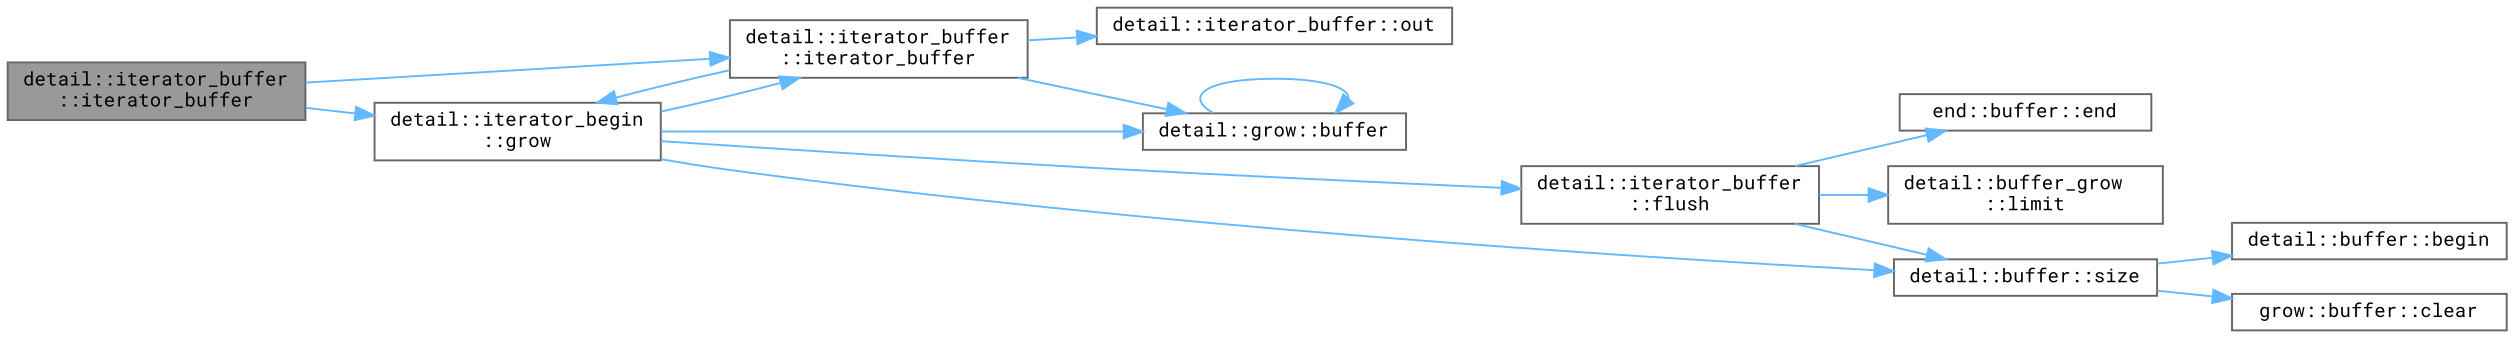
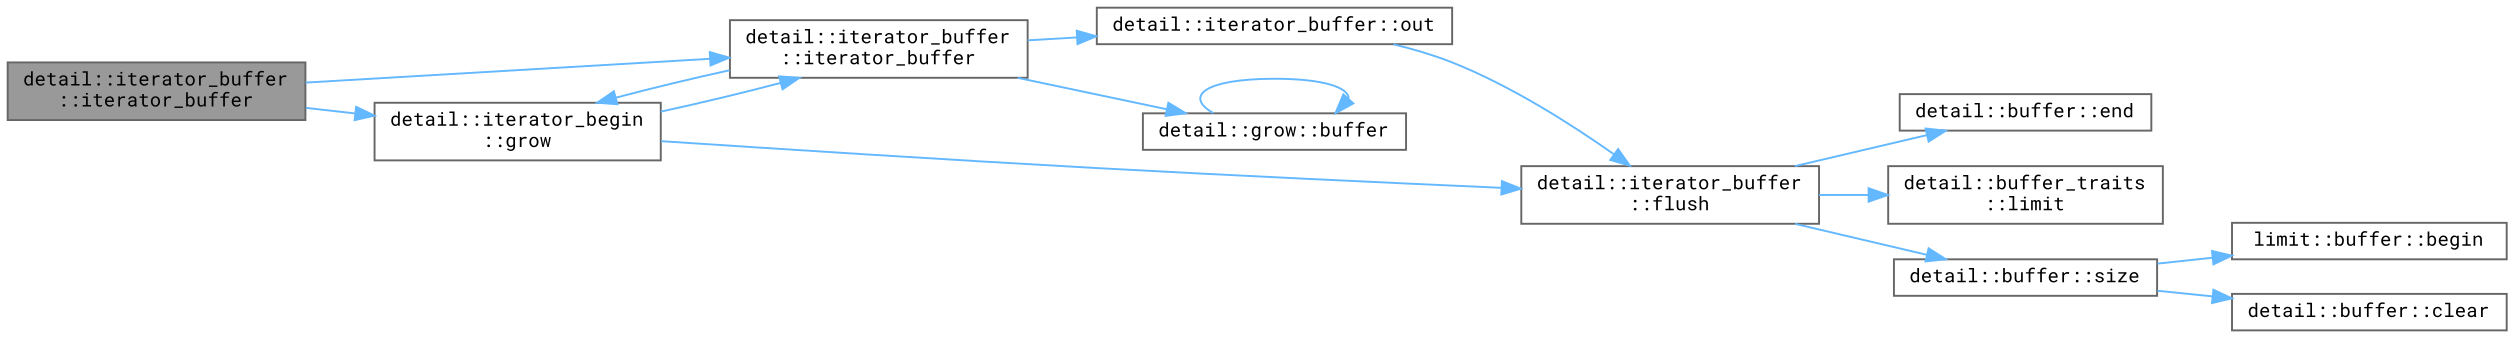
  digraph {
    fontname="Roboto Mono"
    rankdir=LR
    node [color=grey40 fillcolor=white fontname="Roboto Mono" fontsize=10 shape=box style=filled]
    edge [color=steelblue1 fontname="Roboto Mono" fontsize=10 labelfontname=Helvetica labelfontsize=10 style=solid]
    n1 [color=gray40 fillcolor=grey60 fontcolor=black height=0.2 label="detail::iterator_buffer\l::iterator_buffer" width=0.4]
    n2 [height=0.2 label="detail::iterator_begin\l::grow" width=0.4]
    n3 [height=0.2 label="detail::iterator_buffer\l::iterator_buffer" width=0.4]
    n4 [height=0.2 label="detail::grow::buffer" width=0.4]
    n5 [height=0.2 label="detail::iterator_buffer\l::flush" width=0.4]
    n6 [height=0.2 label="detail::buffer::size" width=0.4]
    n7 [height=0.2 label="detail::iterator_buffer::out" width=0.4]
-   n8 [height=0.2 label="end::buffer::end" width=0.4]
-   n9 [height=0.2 label="detail::buffer_grow\l::limit" width=0.4]
-   n10 [height=0.2 label="detail::buffer::begin" width=0.4]
-   n11 [height=0.2 label="grow::buffer::clear" width=0.4]
+   n8 [height=0.2 label="detail::buffer::end" width=0.4]
+   n9 [height=0.2 label="detail::buffer_traits\l::limit" width=0.4]
+   n10 [height=0.2 label="limit::buffer::begin" width=0.4]
+   n11 [height=0.2 label="detail::buffer::clear" width=0.4]
    n1 -> n2
    n1 -> n3
    n2 -> n3
-   n2 -> n4
    n2 -> n5
-   n2 -> n6
    n3 -> n2
    n3 -> n4
    n3 -> n7
    n4 -> n4
    n5 -> n6
    n5 -> n8
    n5 -> n9
    n6 -> n10
    n6 -> n11
+   n7 -> n5
  }
